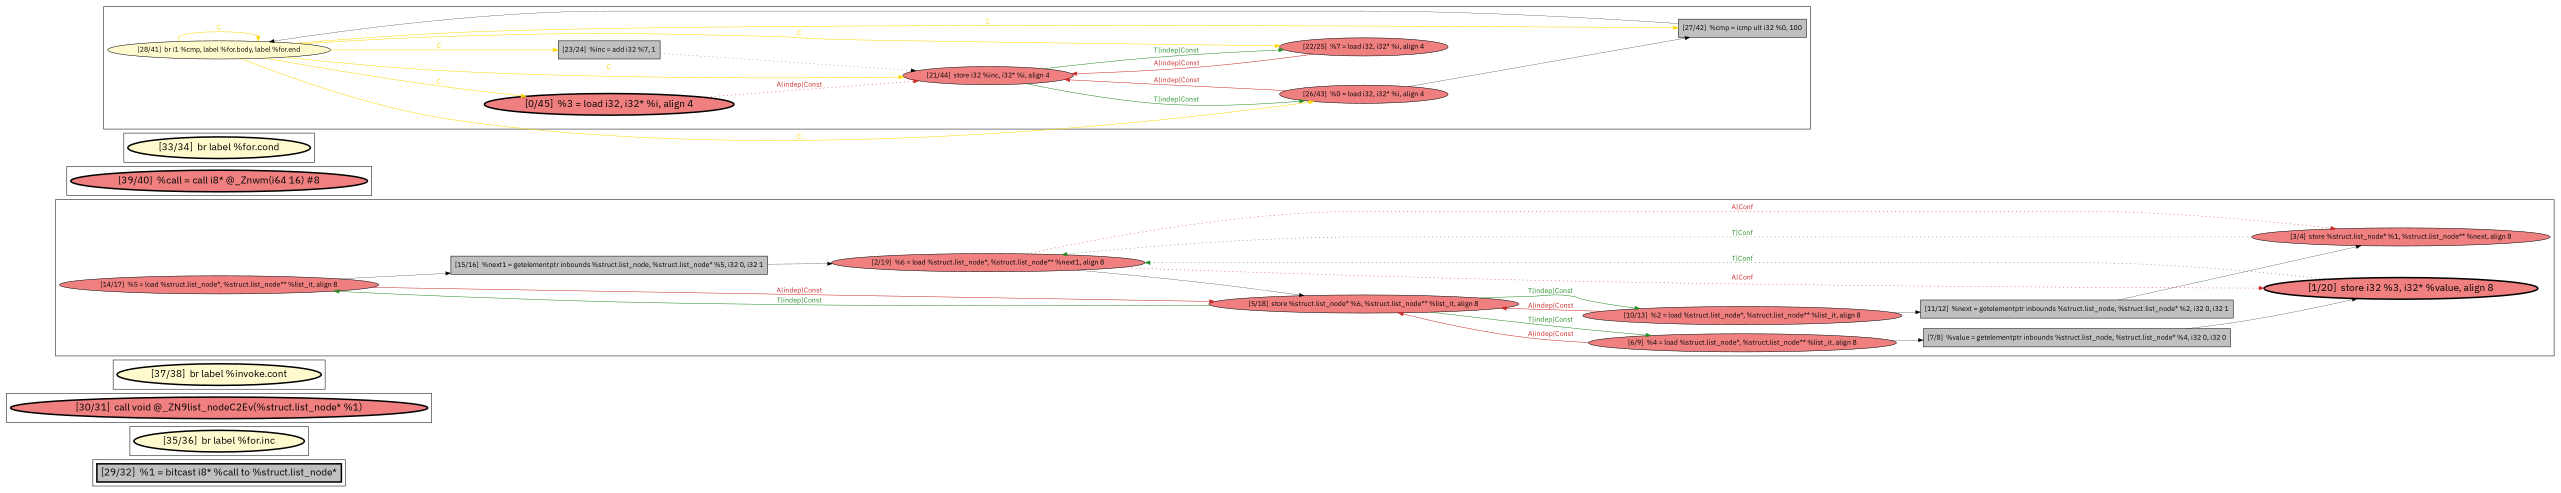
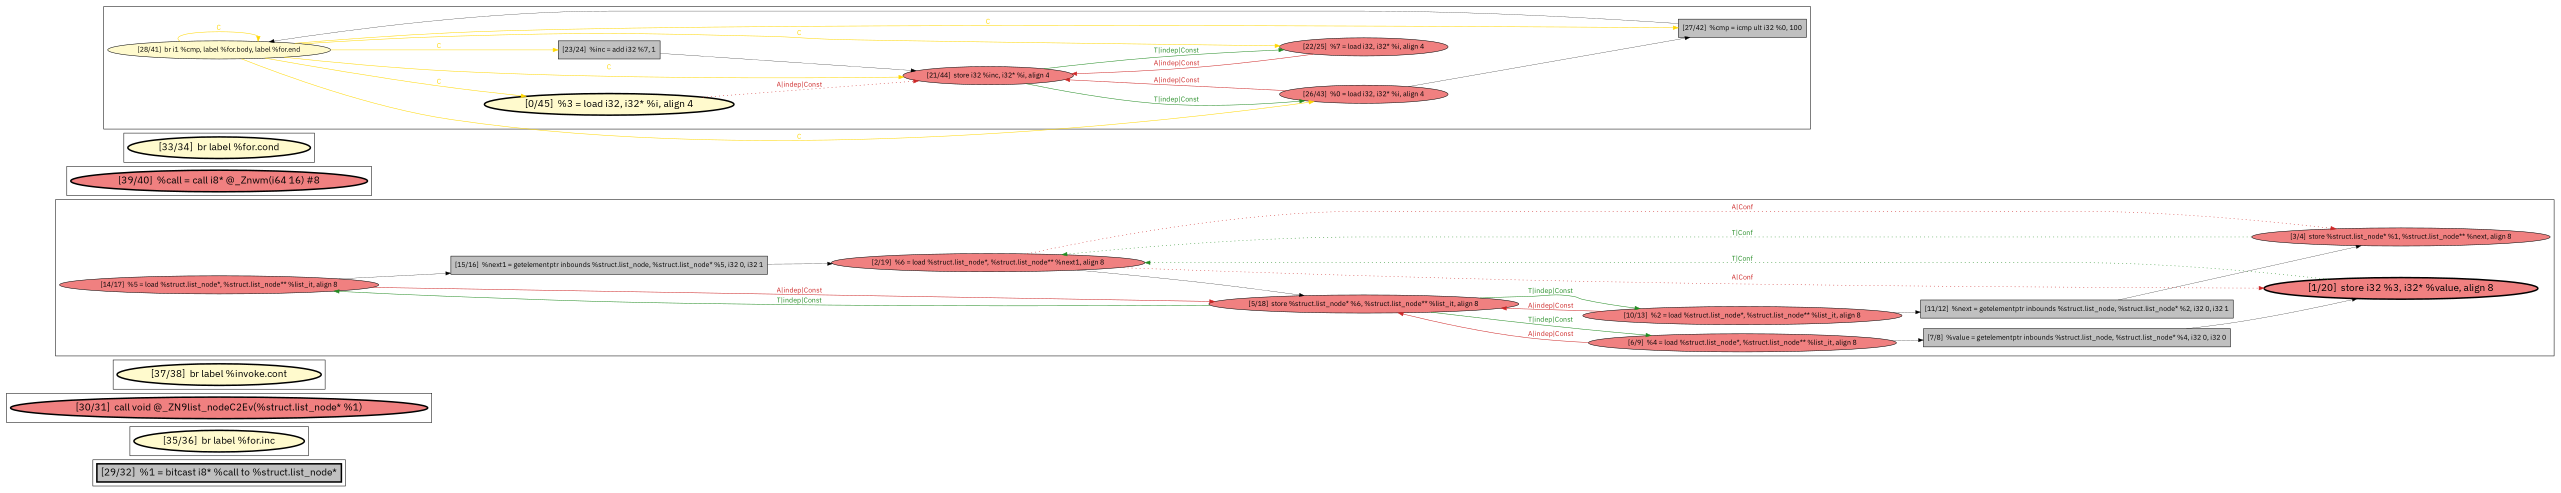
  digraph {
    fontname="IBM Plex Sans"
    rankdir=LR
    node [fillcolor=lightcoral fontname="IBM Plex Sans" shape=ellipse style=filled]
    edge [color=black fontcolor=black fontname="IBM Plex Sans" penwidth=1.0 style=solid]
    n1 [fillcolor=grey fontsize=20 label="[29/32]  %1 = bitcast i8* %call to %struct.list_node*" penwidth=3.0 shape=rectangle]
    n2 [fillcolor=lemonchiffon fontsize=20 label="[35/36]  br label %for.inc" penwidth=3.0]
    n3 [fontsize=20 label="[30/31]  call void @_ZN9list_nodeC2Ev(%struct.list_node* %1)" penwidth=3.0]
    n4 [fillcolor=lemonchiffon fontsize=20 label="[37/38]  br label %invoke.cont" penwidth=3.0]
    n5 [label="[14/17]  %5 = load %struct.list_node*, %struct.list_node** %list_it, align 8"]
    n6 [fillcolor=grey label="[15/16]  %next1 = getelementptr inbounds %struct.list_node, %struct.list_node* %5, i32 0, i32 1" shape=rectangle]
    n7 [label="[5/18]  store %struct.list_node* %6, %struct.list_node** %list_it, align 8"]
    n8 [label="[10/13]  %2 = load %struct.list_node*, %struct.list_node** %list_it, align 8"]
    n9 [fillcolor=grey label="[11/12]  %next = getelementptr inbounds %struct.list_node, %struct.list_node* %2, i32 0, i32 1" shape=rectangle]
    n10 [label="[2/19]  %6 = load %struct.list_node*, %struct.list_node** %next1, align 8"]
    n11 [fontsize=20 label="[1/20]  store i32 %3, i32* %value, align 8" penwidth=3.0]
    n12 [label="[3/4]  store %struct.list_node* %1, %struct.list_node** %next, align 8"]
    n13 [fillcolor=grey label="[7/8]  %value = getelementptr inbounds %struct.list_node, %struct.list_node* %4, i32 0, i32 0" shape=rectangle]
    n14 [label="[6/9]  %4 = load %struct.list_node*, %struct.list_node** %list_it, align 8"]
    n15 [fontsize=20 label="[39/40]  %call = call i8* @_Znwm(i64 16) #8" penwidth=3.0]
    n16 [fillcolor=lemonchiffon fontsize=20 label="[33/34]  br label %for.cond" penwidth=3.0]
    n17 [fillcolor=lemonchiffon label="[28/41]  br i1 %cmp, label %for.body, label %for.end"]
    n18 [label="[21/44]  store i32 %inc, i32* %i, align 4"]
    n19 [fillcolor=grey label="[23/24]  %inc = add i32 %7, 1" shape=rectangle]
    n20 [label="[26/43]  %0 = load i32, i32* %i, align 4"]
-   n21 [fontsize=20 label="[0/45]  %3 = load i32, i32* %i, align 4" penwidth=3.0]
+   n21 [fillcolor=lemonchiffon fontsize=20 label="[0/45]  %3 = load i32, i32* %i, align 4" penwidth=3.0]
    n22 [label="[22/25]  %7 = load i32, i32* %i, align 4"]
    n23 [fillcolor=grey label="[27/42]  %cmp = icmp ult i32 %0, 100" shape=rectangle]
    subgraph cluster_1 {
      n1
    }
    subgraph cluster_2 {
      n2
    }
    subgraph cluster_3 {
      n3
    }
    subgraph cluster_4 {
      n4
    }
    subgraph cluster_5 {
      n5
      n6
      n7
      n8
      n9
      n10
      n11
      n12
      n13
      n14
    }
    subgraph cluster_6 {
      n15
    }
    subgraph cluster_7 {
      n16
    }
    subgraph cluster_8 {
      n17
      n18
      n19
      n20
      n21
      n22
      n23
    }
    n5 -> n6 [penwidth=0.5]
    n5 -> n7 [color=firebrick3 fontcolor=firebrick3 label="A|indep|Const"]
    n6 -> n10 [penwidth=0.5]
    n7 -> n5 [color=forestgreen fontcolor=forestgreen label="T|indep|Const"]
    n7 -> n8 [color=forestgreen fontcolor=forestgreen label="T|indep|Const"]
    n7 -> n14 [color=forestgreen fontcolor=forestgreen label="T|indep|Const"]
    n8 -> n7 [color=firebrick3 fontcolor=firebrick3 label="A|indep|Const"]
    n8 -> n9 [penwidth=0.5]
    n9 -> n12 [penwidth=0.5]
    n10 -> n7 [penwidth=0.5]
    n10 -> n11 [color=firebrick3 fontcolor=firebrick3 label="A|Conf" style=dotted]
    n10 -> n12 [color=firebrick3 fontcolor=firebrick3 label="A|Conf" style=dotted]
    n11 -> n10 [color=forestgreen fontcolor=forestgreen label="T|Conf" style=dotted]
    n12 -> n10 [color=forestgreen fontcolor=forestgreen label="T|Conf" style=dotted]
    n13 -> n11 [penwidth=0.5]
    n14 -> n7 [color=firebrick3 fontcolor=firebrick3 label="A|indep|Const"]
    n14 -> n13 [penwidth=0.5]
    n17 -> n17 [color=gold fontcolor=gold label=C]
    n17 -> n18 [color=gold fontcolor=gold label=C]
    n17 -> n19 [color=gold fontcolor=gold label=C]
    n17 -> n20 [color=gold fontcolor=gold label=C]
    n17 -> n21 [color=gold fontcolor=gold label=C]
    n17 -> n22 [color=gold fontcolor=gold label=C]
    n17 -> n23 [color=gold fontcolor=gold label=C]
    n18 -> n20 [color=forestgreen fontcolor=forestgreen label="T|indep|Const"]
    n18 -> n22 [color=forestgreen fontcolor=forestgreen label="T|indep|Const"]
-   n19 -> n18 [penwidth=0.5 style=dotted]
+   n19 -> n18 [penwidth=0.5]
    n20 -> n18 [color=firebrick3 fontcolor=firebrick3 label="A|indep|Const"]
    n20 -> n23 [penwidth=0.5]
    n21 -> n18 [color=firebrick3 fontcolor=firebrick3 label="A|indep|Const" style=dotted]
    n22 -> n18 [color=firebrick3 fontcolor=firebrick3 label="A|indep|Const"]
    n23 -> n17 [penwidth=0.5]
  }
